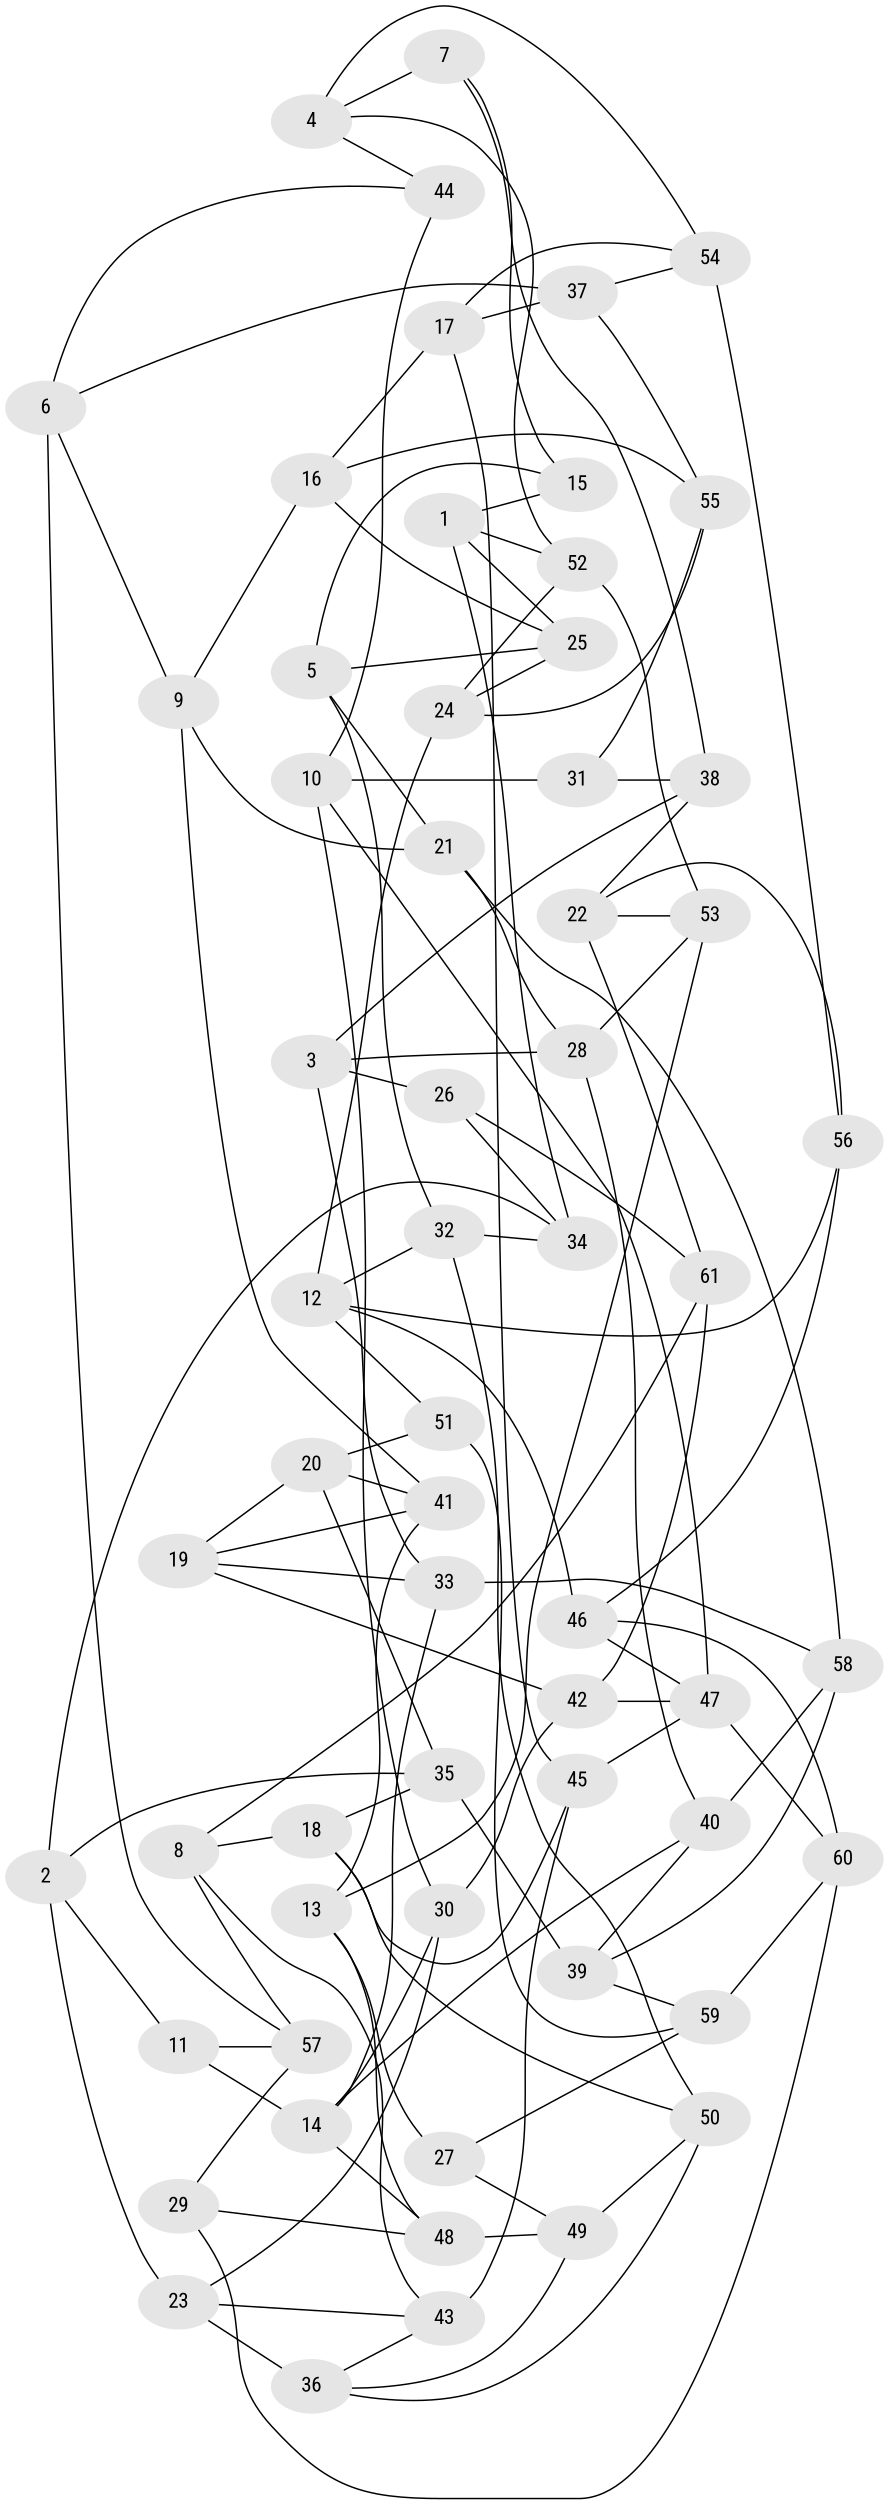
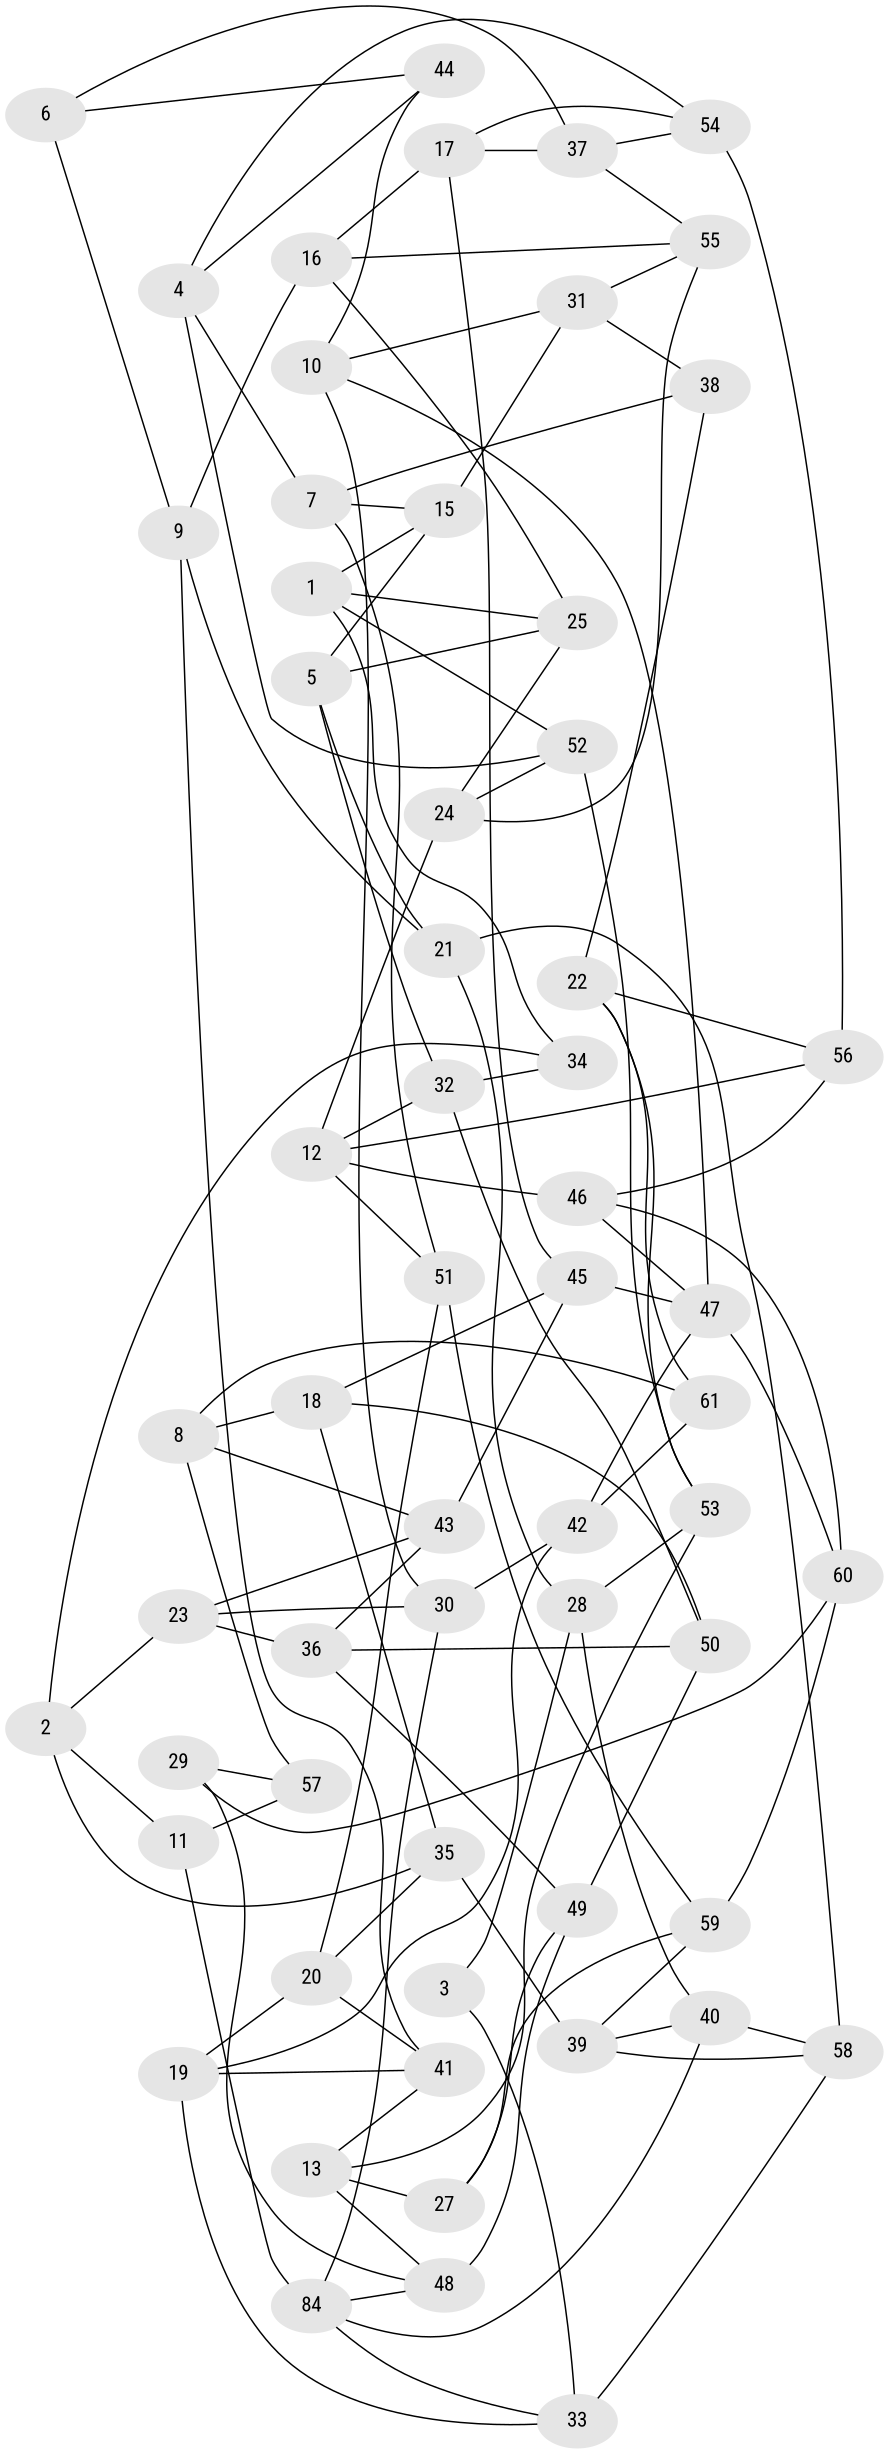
  graph {
    fontname="Roboto Condensed"
    rankdir=LR
    node [color=gray90 fontname="Roboto Condensed" style=filled]
    edge [fontname="Roboto Condensed"]
    1
    15
    25
    34
    52
    31
    53
    2
    11
    23
    35
    57
-   14
+   14 [label=84]
    43
    30
    36
    39
    3
-   26
    28
    33
    38
    61
    40
    58
    4
    7
    44
    54
    51
    56
    5
    21
    32
    50
    6
    9
    37
    16
    41
    55
    59
    8
    18
    45
    17
    10
    47
    42
    60
    48
    24
    12
    46
    13
    27
    49
    19
    20
    22
    29
    1 -- 15
    1 -- 25
    1 -- 34
    1 -- 52
+   15 -- 31
    52 -- 53
    31 -- 38
    31 -- 55
    2 -- 34
    2 -- 11
    2 -- 23
    2 -- 35
    11 -- 57
    11 -- 14
    23 -- 43
    23 -- 30
    23 -- 36
    35 -- 39
    14 -- 30
    14 -- 33
    14 -- 40
    14 -- 48
    43 -- 45
    30 -- 42
    36 -- 43
    36 -- 50
    36 -- 49
    39 -- 40
    39 -- 58
    39 -- 59
-   3 -- 26
    3 -- 28
    3 -- 33
-   3 -- 38
-   26 -- 34
-   26 -- 61
    28 -- 53
    28 -- 40
    33 -- 58
    40 -- 58
    4 -- 52
    4 -- 7
    4 -- 44
    4 -- 54
    7 -- 15
    7 -- 38
+   7 -- 51
    54 -- 56
    51 -- 59
    5 -- 15
    5 -- 25
    5 -- 21
    5 -- 32
    21 -- 28
    21 -- 58
    32 -- 34
    32 -- 50
-   6 -- 57
    6 -- 44
    6 -- 9
    6 -- 37
    9 -- 21
    9 -- 16
    9 -- 41
    37 -- 54
    37 -- 55
    16 -- 25
    16 -- 55
    16 -- 17
    59 -- 60
    8 -- 57
    8 -- 43
    8 -- 61
    8 -- 18
    18 -- 35
    18 -- 50
    18 -- 45
    45 -- 47
    17 -- 54
    17 -- 37
    17 -- 45
    10 -- 31
    10 -- 30
    10 -- 44
    10 -- 47
    47 -- 60
    42 -- 61
    42 -- 47
    48 -- 49
    24 -- 25
    24 -- 52
    24 -- 55
    12 -- 51
    12 -- 56
    12 -- 32
    12 -- 24
    12 -- 46
    46 -- 56
    46 -- 47
    46 -- 60
    13 -- 53
    13 -- 41
    13 -- 48
    13 -- 27
    27 -- 59
    27 -- 49
    49 -- 50
    19 -- 33
    19 -- 41
    19 -- 42
    19 -- 20
    20 -- 35
    20 -- 51
    20 -- 41
    22 -- 53
    22 -- 38
    22 -- 61
    22 -- 56
    29 -- 57
    29 -- 60
    29 -- 48
  }
